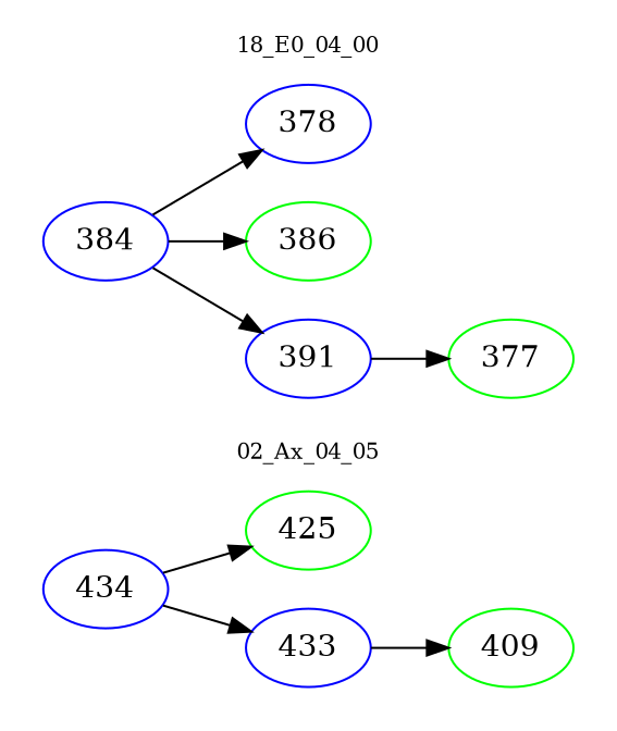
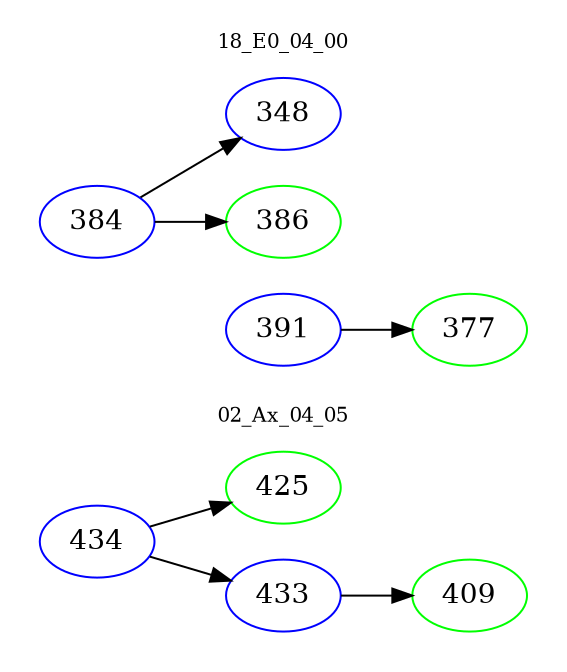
  digraph {
    rankdir=LR
    node [color=blue]
    edge [color=black]
    n1 [label=434]
    n2 [label=433]
    n3 [color=green label=425]
    n4 [color=green label=409]
    n5 [label=384]
    n6 [label=391]
    n7 [color=green label=386]
-   n8 [label=378]
+   n8 [label=348]
    n9 [color=green label=377]
    subgraph cluster_1 {
      color=white
      fontsize=10
      label="02_Ax_04_05"
      n1
      n2
      n3
      n4
    }
    subgraph cluster_2 {
      color=white
      fontsize=10
      label="18_E0_04_00"
      n5
      n6
      n7
      n8
      n9
    }
    n1 -> n2
    n1 -> n3
    n2 -> n4
-   n5 -> n6
    n5 -> n7
    n5 -> n8
    n6 -> n9
  }
